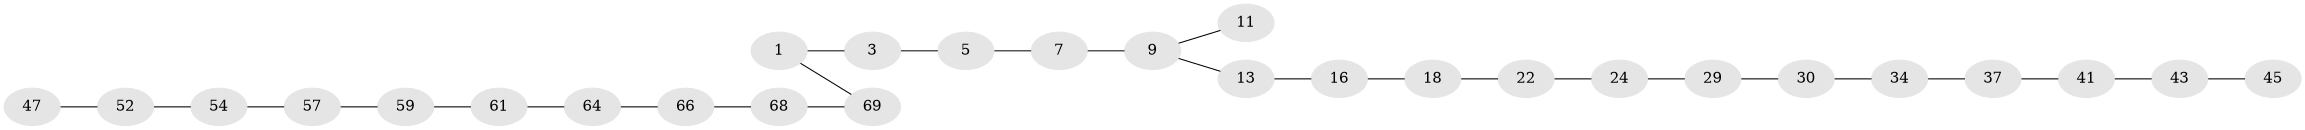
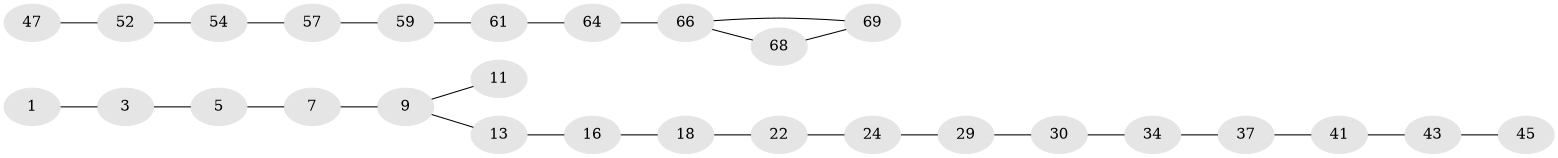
  graph {
    rankdir=LR
    node [color=gray90 style=filled]
    1 [super="+2+72"]
    3 [super="+4"]
    69 [super="+70"]
    5 [super="+6"]
    7 [super="+8"]
    9 [super="+10"]
    11 [super="+12"]
    13 [super="+14"]
    16 [super="+17"]
    18 [super="+19"]
    22 [super="+23"]
    24 [super="+25"]
    29
    30 [super="+31"]
    34 [super="+35"]
    37 [super="+38"]
    41 [super="+42"]
    43 [super="+44"]
    45 [super="+46"]
    47 [super="+48"]
    52 [super="+53"]
    54 [super="+55"]
    57 [super="+58"]
    59 [super="+60"]
    61 [super="+62"]
    64 [super="+65"]
    66 [super="+67"]
    68
    1 -- 3
-   1 -- 69
+   66 -- 69
    3 -- 5
    5 -- 7
    7 -- 9
    9 -- 11
    9 -- 13
    13 -- 16
    16 -- 18
    18 -- 22
    22 -- 24
    24 -- 29
    29 -- 30
    30 -- 34
    34 -- 37
    37 -- 41
    41 -- 43
    43 -- 45
    47 -- 52
    52 -- 54
    54 -- 57
    57 -- 59
    59 -- 61
    61 -- 64
    64 -- 66
    66 -- 68
    68 -- 69
  }
